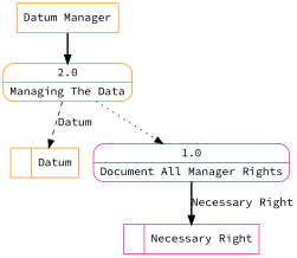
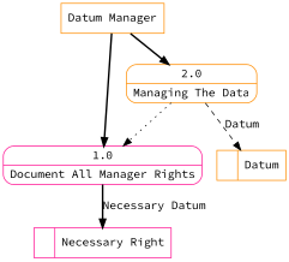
  digraph {
    fontname="Source Code Pro"
    node [color=darkorange fontname="Source Code Pro" shape=record]
    edge [fontname="Source Code Pro" style=bold]
    n1 [label="<f0>  |<f1> Datum "]
    n2 [color=deeppink label="<f0>  |<f1> Necessary Right "]
    n3 [label="Datum Manager" shape=box]
    n4 [color=deeppink label="{<f0> 1.0|<f1> Document All Manager Rights }" shape=Mrecord]
    n5 [label="{<f0> 2.0|<f1> Managing The Data }" shape=Mrecord]
+   n3 -> n4
    n3 -> n5
-   n4 -> n2 [label="Necessary Right"]
+   n4 -> n2 [label="Necessary Datum"]
    n5 -> n1 [label=Datum style=dashed]
    n5 -> n4 [style=dotted]
  }
